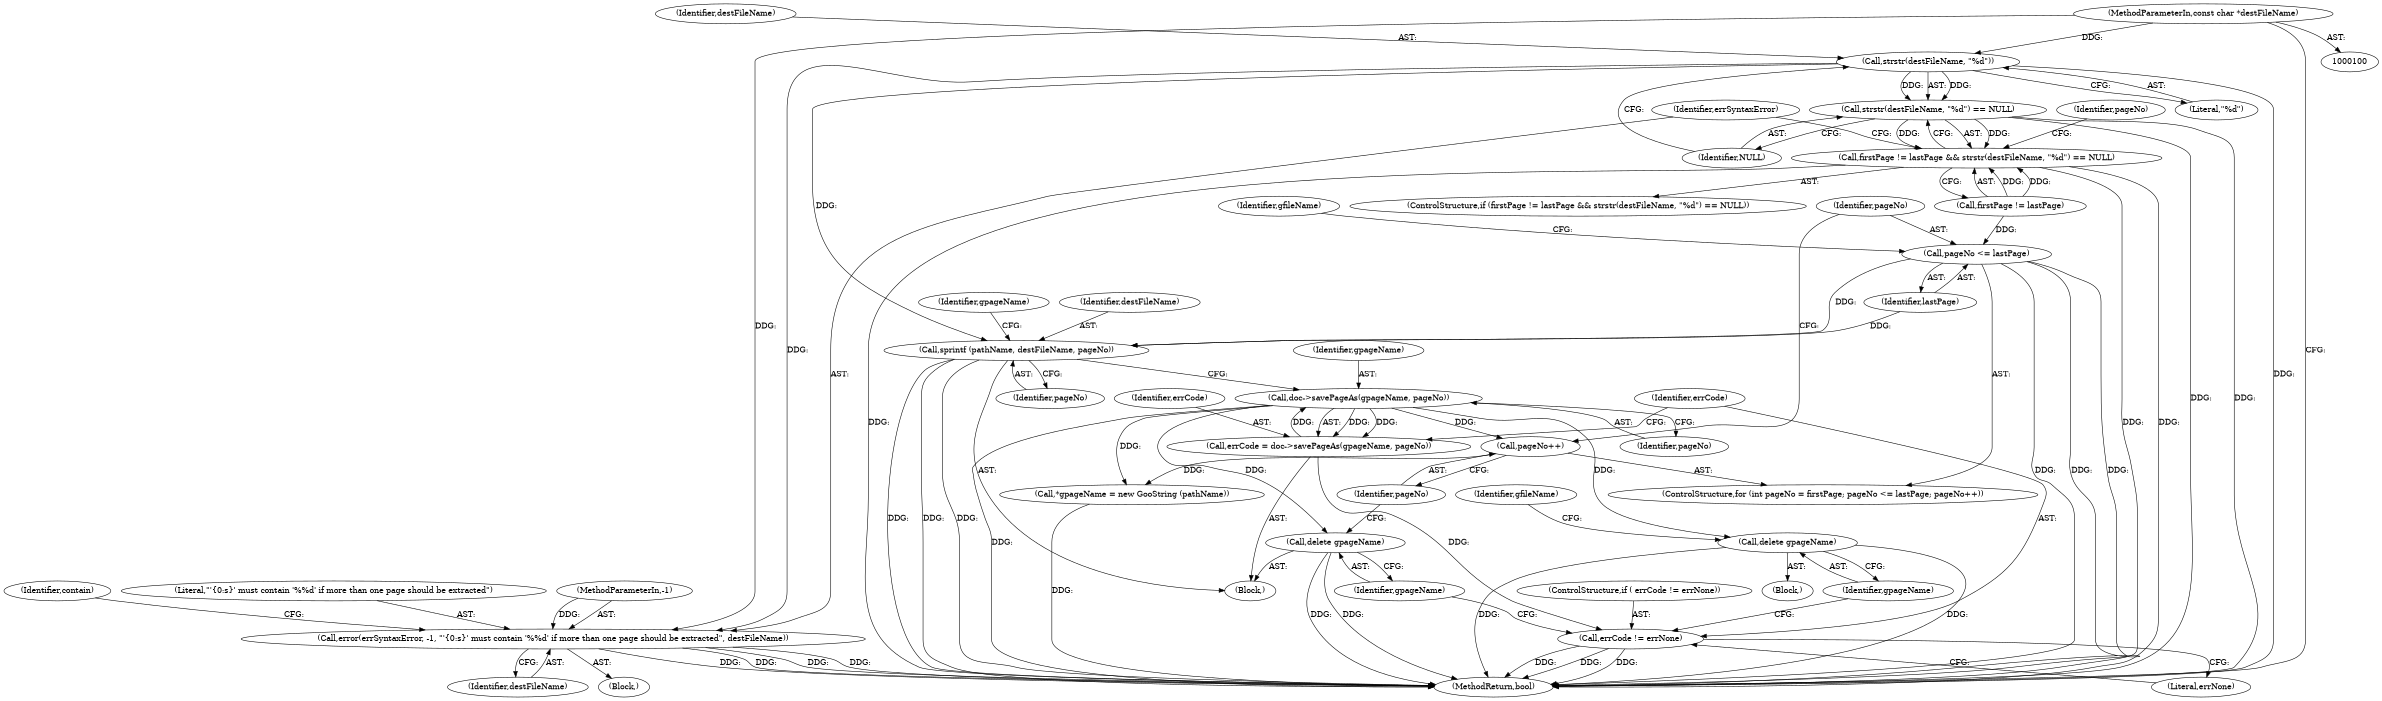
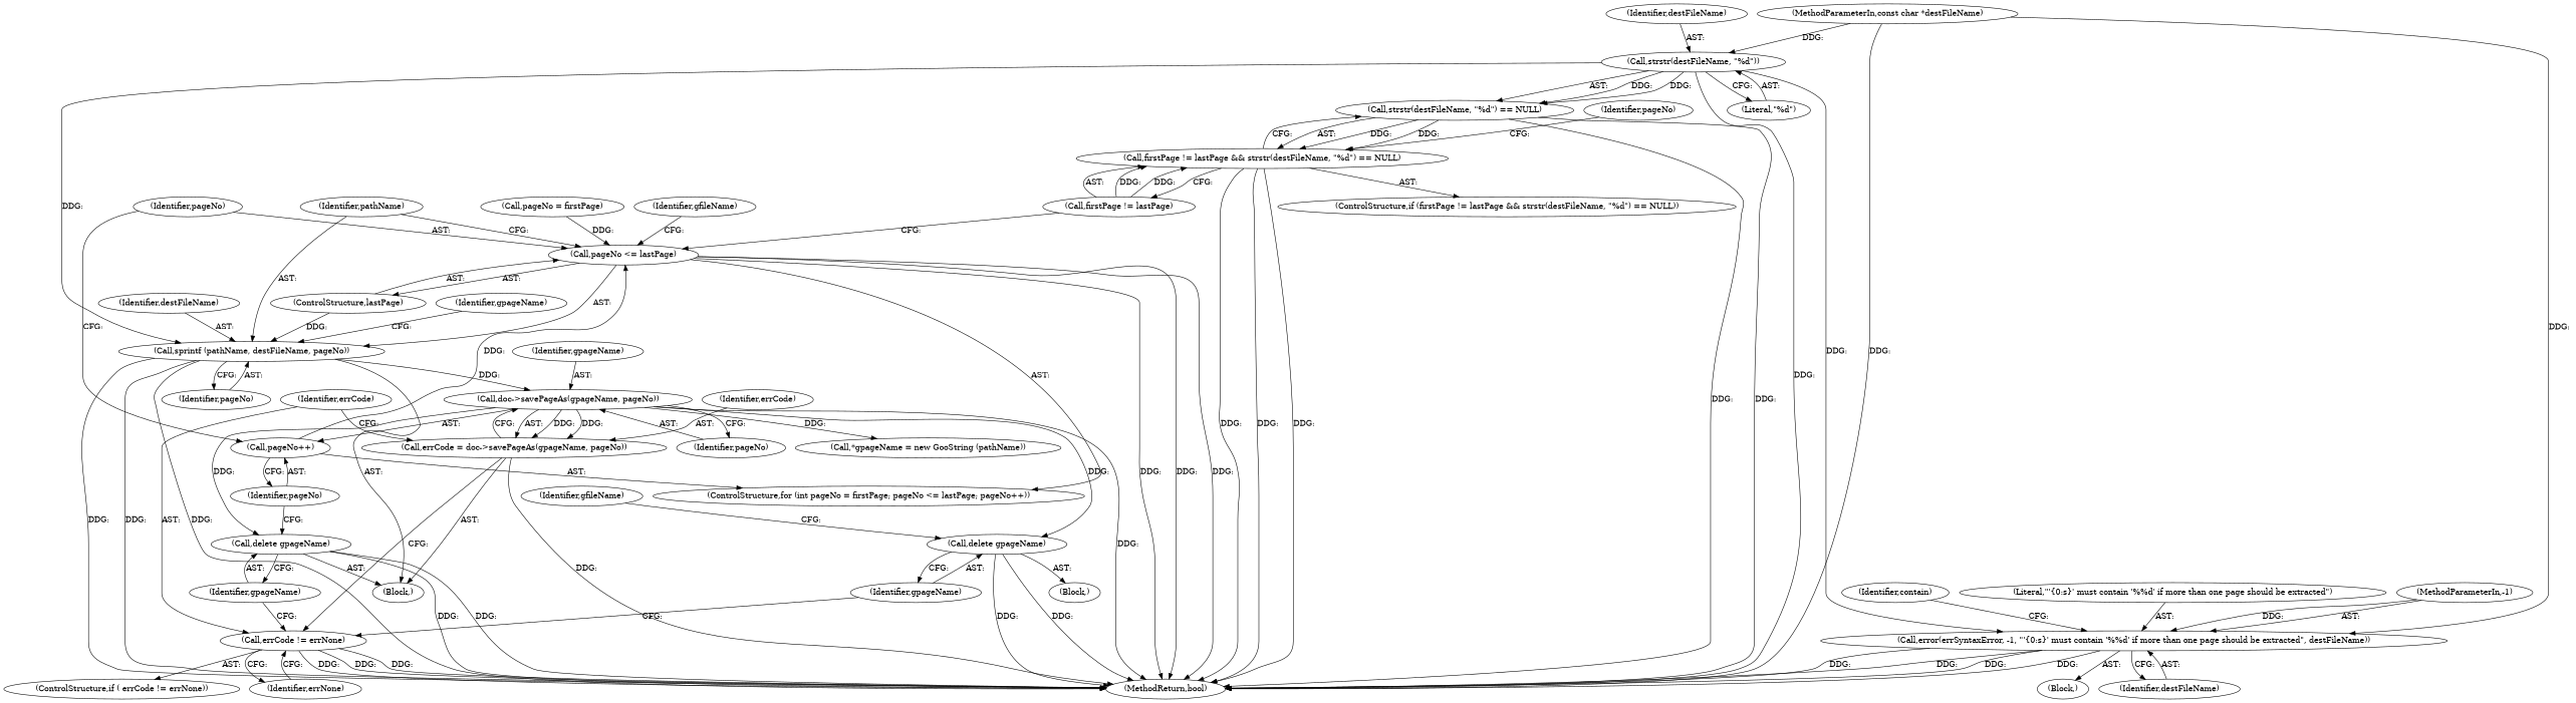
  digraph {
    n1 [label="(Call,strstr(destFileName, \"%d\"))"]
    n2 [label="(Call,strstr(destFileName, \"%d\") == NULL)"]
    n3 [label="(Call,error(errSyntaxError, -1, \"'{0:s}' must contain '%%d' if more than one page should be extracted\", destFileName))"]
    n4 [label="(Call,sprintf (pathName, destFileName, pageNo))"]
    n5 [label="(Literal,\"%d\")"]
    n6 [label="(MethodReturn,bool)"]
    n7 [label="(Call,firstPage != lastPage && strstr(destFileName, \"%d\") == NULL)"]
-   n8 [label="(Identifier,NULL)"]
    n9 [label="(Block,)"]
    n10 [label="(Identifier,destFileName)"]
    n11 [label="(Call,doc->savePageAs(gpageName, pageNo))"]
    n12 [label="(Identifier,pageNo)"]
    n13 [label="(Block,)"]
    n14 [label="(MethodParameterIn,const char *destFileName)"]
-   1000100
    n16 [label="(ControlStructure,if (firstPage != lastPage && strstr(destFileName, \"%d\") == NULL))"]
    n17 [label="(Call,firstPage != lastPage)"]
    n18 [label="(Call,pageNo <= lastPage)"]
    n19 [label="(Call,pageNo++)"]
    n20 [label="(Call,errCode = doc->savePageAs(gpageName, pageNo))"]
    n21 [label="(Call,delete gpageName)"]
    n22 [label="(Call,delete gpageName)"]
    n23 [label="(Identifier,pageNo)"]
    n24 [label="(Call,*gpageName = new GooString (pathName))"]
    n25 [label="(Identifier,pageNo)"]
    n26 [label="(ControlStructure,for (int pageNo = firstPage; pageNo <= lastPage; pageNo++))"]
    n27 [label="(Call,errCode != errNone)"]
    n28 [label="(Block,)"]
    n29 [label="(Identifier,gpageName)"]
    n30 [label="(Identifier,gpageName)"]
-   n31 [label="(Identifier,lastPage)"]
-   n32 [label="(Literal,errNone)"]
+   n31 [label="(ControlStructure,lastPage)"]
+   n32 [label="(Identifier,errNone)"]
    n33 [label="(ControlStructure,if ( errCode != errNone))"]
    n34 [label="(Literal,\"'{0:s}' must contain '%%d' if more than one page should be extracted\")"]
    n35 [label="(Identifier,errCode)"]
    n36 [label="(Identifier,gpageName)"]
+   n37 [label="(Call,pageNo = firstPage)"]
    n38 [label="(Identifier,pageNo)"]
    n39 [label="(Identifier,pageNo)"]
    n40 [label="(Identifier,destFileName)"]
    n41 [label="(Identifier,destFileName)"]
+   n42 [label="(Identifier,pathName)"]
    n43 [label="(Identifier,gpageName)"]
    n44 [label="(Identifier,gfileName)"]
    n45 [label="(MethodParameterIn,-1)"]
    n46 [label="(Identifier,gfileName)"]
    n47 [label="(Identifier,errCode)"]
-   n48 [label="(Identifier,errSyntaxError)"]
    n49 [label="(Identifier,contain)"]
    n1 -> n2 [label="AST: "]
    n1 -> n2 [label="DDG: "]
    n1 -> n2 [label="DDG: "]
    n1 -> n3 [label="DDG: "]
    n1 -> n4 [label="DDG: "]
    n1 -> n5 [label="CFG: "]
    n1 -> n6 [label="DDG: "]
    n2 -> n6 [label="DDG: "]
    n2 -> n6 [label="DDG: "]
    n2 -> n7 [label="AST: "]
    n2 -> n7 [label="DDG: "]
    n2 -> n7 [label="DDG: "]
-   n2 -> n8 [label="CFG: "]
    n3 -> n6 [label="DDG: "]
    n3 -> n6 [label="DDG: "]
    n3 -> n6 [label="DDG: "]
    n3 -> n6 [label="DDG: "]
    n3 -> n9 [label="AST: "]
    n3 -> n10 [label="CFG: "]
    n4 -> n6 [label="DDG: "]
    n4 -> n6 [label="DDG: "]
    n4 -> n6 [label="DDG: "]
-   n4 -> n11 [label="CFG: "]
+   n4 -> n11 [label="DDG: "]
    n4 -> n12 [label="CFG: "]
    n4 -> n13 [label="AST: "]
    n5 -> n1 [label="AST: "]
    n7 -> n2 [label="CFG: "]
    n7 -> n6 [label="DDG: "]
    n7 -> n6 [label="DDG: "]
    n7 -> n6 [label="DDG: "]
    n7 -> n16 [label="AST: "]
    n7 -> n17 [label="CFG: "]
-   n8 -> n1 [label="CFG: "]
-   n8 -> n2 [label="AST: "]
    n10 -> n3 [label="AST: "]
    n11 -> n6 [label="DDG: "]
-   n11 -> n19 [label="DDG: "]
+   n11 -> n19 [label="AST: "]
    n11 -> n20 [label="AST: "]
    n11 -> n20 [label="DDG: "]
    n11 -> n20 [label="DDG: "]
    n11 -> n21 [label="DDG: "]
    n11 -> n22 [label="DDG: "]
    n11 -> n23 [label="CFG: "]
    n11 -> n24 [label="DDG: "]
    n12 -> n4 [label="AST: "]
    n14 -> n1 [label="DDG: "]
    n14 -> n3 [label="DDG: "]
-   n14 -> n6 [label="CFG: "]
-   n14 -> 1000100 [label="AST: "]
+   n14 -> n6 [label="DDG: "]
    n17 -> n7 [label="AST: "]
    n17 -> n7 [label="DDG: "]
    n17 -> n7 [label="DDG: "]
-   n17 -> n18 [label="DDG: "]
-   n18 -> n4 [label="DDG: "]
+   n17 -> n18 [label="CFG: "]
+   n18 -> n4 [label="AST: "]
    n18 -> n6 [label="DDG: "]
    n18 -> n6 [label="DDG: "]
    n18 -> n6 [label="DDG: "]
    n18 -> n26 [label="AST: "]
    n18 -> n31 [label="AST: "]
-   n19 -> n24 [label="DDG: "]
+   n19 -> n18 [label="DDG: "]
    n19 -> n25 [label="CFG: "]
    n19 -> n26 [label="AST: "]
-   n24 -> n6 [label="DDG: "]
-   n20 -> n11 [label="DDG: "]
+   n20 -> n6 [label="DDG: "]
+   n20 -> n11 [label="CFG: "]
    n20 -> n13 [label="AST: "]
-   n20 -> n27 [label="DDG: "]
+   n20 -> n27 [label="CFG: "]
    n21 -> n6 [label="DDG: "]
    n21 -> n6 [label="DDG: "]
    n21 -> n28 [label="AST: "]
    n21 -> n29 [label="CFG: "]
    n22 -> n6 [label="DDG: "]
    n22 -> n6 [label="DDG: "]
    n22 -> n13 [label="AST: "]
    n22 -> n30 [label="CFG: "]
    n23 -> n11 [label="AST: "]
    n25 -> n19 [label="AST: "]
    n25 -> n22 [label="CFG: "]
    n27 -> n6 [label="DDG: "]
    n27 -> n6 [label="DDG: "]
    n27 -> n6 [label="DDG: "]
    n27 -> n32 [label="CFG: "]
-   n33 -> n27 [label="AST: "]
+   n27 -> n33 [label="AST: "]
    n29 -> n21 [label="AST: "]
    n29 -> n27 [label="CFG: "]
    n30 -> n22 [label="AST: "]
    n30 -> n27 [label="CFG: "]
    n31 -> n4 [label="DDG: "]
    n31 -> n18 [label="AST: "]
    n32 -> n27 [label="CFG: "]
    n34 -> n3 [label="AST: "]
    n35 -> n20 [label="AST: "]
    n36 -> n4 [label="CFG: "]
+   n37 -> n18 [label="DDG: "]
    n38 -> n7 [label="CFG: "]
    n39 -> n18 [label="AST: "]
    n39 -> n19 [label="CFG: "]
    n40 -> n1 [label="AST: "]
    n41 -> n4 [label="AST: "]
+   n42 -> n4 [label="AST: "]
+   n42 -> n18 [label="CFG: "]
    n43 -> n11 [label="AST: "]
    n44 -> n21 [label="CFG: "]
    n45 -> n3 [label="AST: "]
    n45 -> n3 [label="DDG: "]
    n46 -> n18 [label="CFG: "]
    n47 -> n20 [label="CFG: "]
    n47 -> n27 [label="AST: "]
-   n48 -> n3 [label="AST: "]
-   n48 -> n7 [label="CFG: "]
    n49 -> n3 [label="CFG: "]
  }
